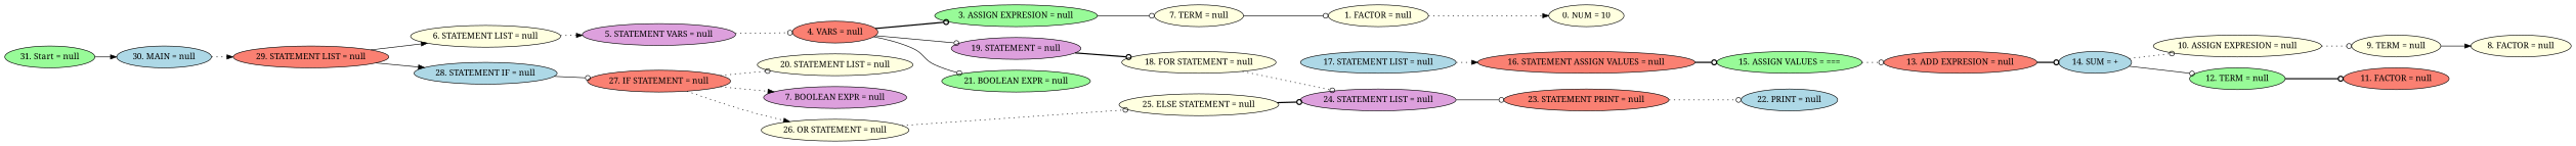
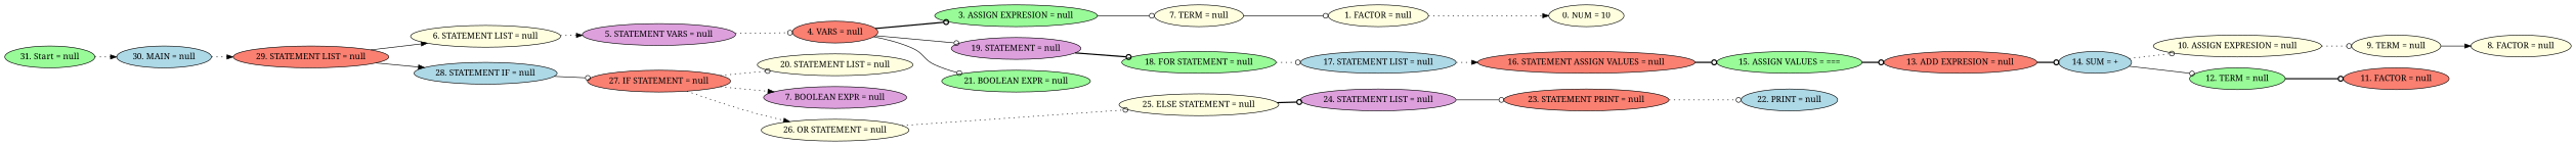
  digraph {
    fontname="Noto Serif"
    rankdir=LR
    node [fillcolor=lightyellow fontname="Noto Serif" style=filled]
    edge [arrowhead=odot fontname="Noto Serif" style=dotted]
    "31. Start = null" [fillcolor=palegreen]
    "30. MAIN = null" [fillcolor=lightblue]
    "29. STATEMENT LIST = null" [fillcolor=salmon]
    "6. STATEMENT LIST = null"
    "28. STATEMENT IF = null" [fillcolor=lightblue]
    "5. STATEMENT VARS = null" [fillcolor=plum]
    "27. IF STATEMENT = null" [fillcolor=salmon]
    "4. VARS = null" [fillcolor=salmon]
    "3. ASSIGN EXPRESION = null" [fillcolor=palegreen]
    "21. BOOLEAN EXPR = null" [fillcolor=palegreen]
    "19. STATEMENT = null" [fillcolor=plum]
    n12 [label="7. TERM = null"]
    "1. FACTOR = null"
    "0. NUM = 10"
    "7. BOOLEAN EXPR = null" [fillcolor=plum]
    "26. OR STATEMENT = null"
    "20. STATEMENT LIST = null"
    "25. ELSE STATEMENT = null"
    "24. STATEMENT LIST = null" [fillcolor=plum]
    "23. STATEMENT PRINT = null" [fillcolor=salmon]
    "22. PRINT = null" [fillcolor=lightblue]
-   "18. FOR STATEMENT = null"
+   "18. FOR STATEMENT = null" [fillcolor=palegreen]
    "17. STATEMENT LIST = null" [fillcolor=lightblue]
    "16. STATEMENT ASSIGN VALUES = null" [fillcolor=salmon]
    "15. ASSIGN VALUES = ===" [fillcolor=palegreen]
    "13. ADD EXPRESION = null" [fillcolor=salmon]
    "14. SUM = +" [fillcolor=lightblue]
    "10. ASSIGN EXPRESION = null"
    "12. TERM = null" [fillcolor=palegreen]
    "9. TERM = null"
    "11. FACTOR = null" [fillcolor=salmon]
    "8. FACTOR = null"
-   "31. Start = null" -> "30. MAIN = null" [arrowhead=normal style=solid]
+   "31. Start = null" -> "30. MAIN = null" [arrowhead=normal]
    "30. MAIN = null" -> "29. STATEMENT LIST = null" [arrowhead=normal]
    "29. STATEMENT LIST = null" -> "6. STATEMENT LIST = null" [arrowhead=normal style=solid]
    "29. STATEMENT LIST = null" -> "28. STATEMENT IF = null" [arrowhead=normal style=solid]
    "6. STATEMENT LIST = null" -> "5. STATEMENT VARS = null" [arrowhead=normal]
    "28. STATEMENT IF = null" -> "27. IF STATEMENT = null" [style=solid]
    "5. STATEMENT VARS = null" -> "4. VARS = null"
    "27. IF STATEMENT = null" -> "7. BOOLEAN EXPR = null" [arrowhead=normal]
    "27. IF STATEMENT = null" -> "26. OR STATEMENT = null" [arrowhead=normal]
    "27. IF STATEMENT = null" -> "20. STATEMENT LIST = null"
    "4. VARS = null" -> "3. ASSIGN EXPRESION = null" [style=bold]
    "4. VARS = null" -> "21. BOOLEAN EXPR = null" [style=solid]
    "4. VARS = null" -> "19. STATEMENT = null" [style=solid]
    "3. ASSIGN EXPRESION = null" -> n12 [style=solid]
    "19. STATEMENT = null" -> "18. FOR STATEMENT = null" [style=bold]
    n12 -> "1. FACTOR = null" [style=solid]
    "1. FACTOR = null" -> "0. NUM = 10" [arrowhead=normal]
    "26. OR STATEMENT = null" -> "25. ELSE STATEMENT = null"
    "25. ELSE STATEMENT = null" -> "24. STATEMENT LIST = null" [style=bold]
    "24. STATEMENT LIST = null" -> "23. STATEMENT PRINT = null" [style=solid]
    "23. STATEMENT PRINT = null" -> "22. PRINT = null"
-   "18. FOR STATEMENT = null" -> "24. STATEMENT LIST = null"
+   "18. FOR STATEMENT = null" -> "17. STATEMENT LIST = null"
    "17. STATEMENT LIST = null" -> "16. STATEMENT ASSIGN VALUES = null" [arrowhead=normal]
    "16. STATEMENT ASSIGN VALUES = null" -> "15. ASSIGN VALUES = ===" [style=bold]
-   "15. ASSIGN VALUES = ===" -> "13. ADD EXPRESION = null"
+   "15. ASSIGN VALUES = ===" -> "13. ADD EXPRESION = null" [style=bold]
    "13. ADD EXPRESION = null" -> "14. SUM = +" [style=bold]
    "14. SUM = +" -> "10. ASSIGN EXPRESION = null"
    "14. SUM = +" -> "12. TERM = null" [style=solid]
    "10. ASSIGN EXPRESION = null" -> "9. TERM = null"
    "12. TERM = null" -> "11. FACTOR = null" [style=bold]
    "9. TERM = null" -> "8. FACTOR = null" [arrowhead=normal style=solid]
  }
